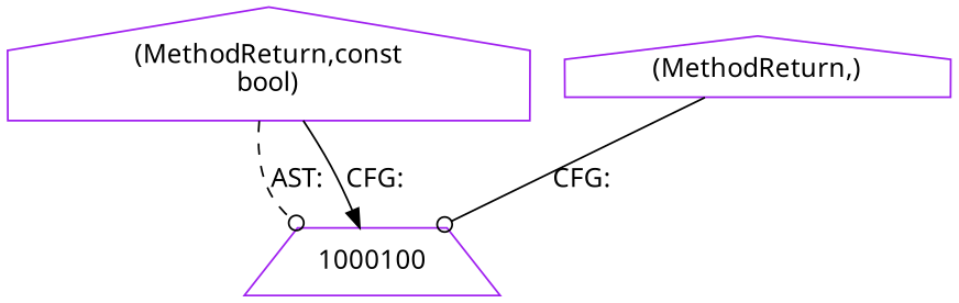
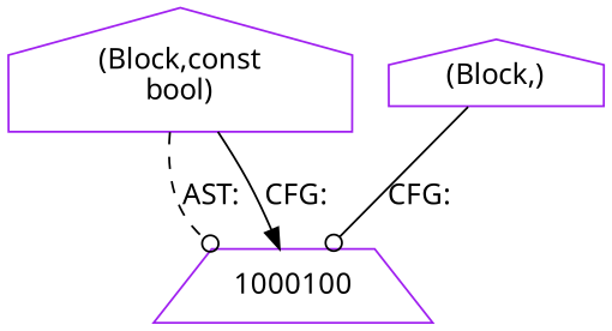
  digraph {
    fontname="Noto Sans"
    node [color=purple fontname="Noto Sans" shape=house]
    edge [arrowhead=odot fontname="Noto Sans" style=solid]
-   n1 [label="(MethodReturn,const\nbool)"]
+   n1 [label="(Block,const\nbool)"]
    1000100 [shape=trapezium]
-   n3 [label="(MethodReturn,)"]
+   n3 [label="(Block,)"]
    n1 -> 1000100 [label="AST: " style=dashed]
    n1 -> 1000100 [arrowhead=normal label="CFG: "]
    n3 -> 1000100 [label="CFG: "]
  }
